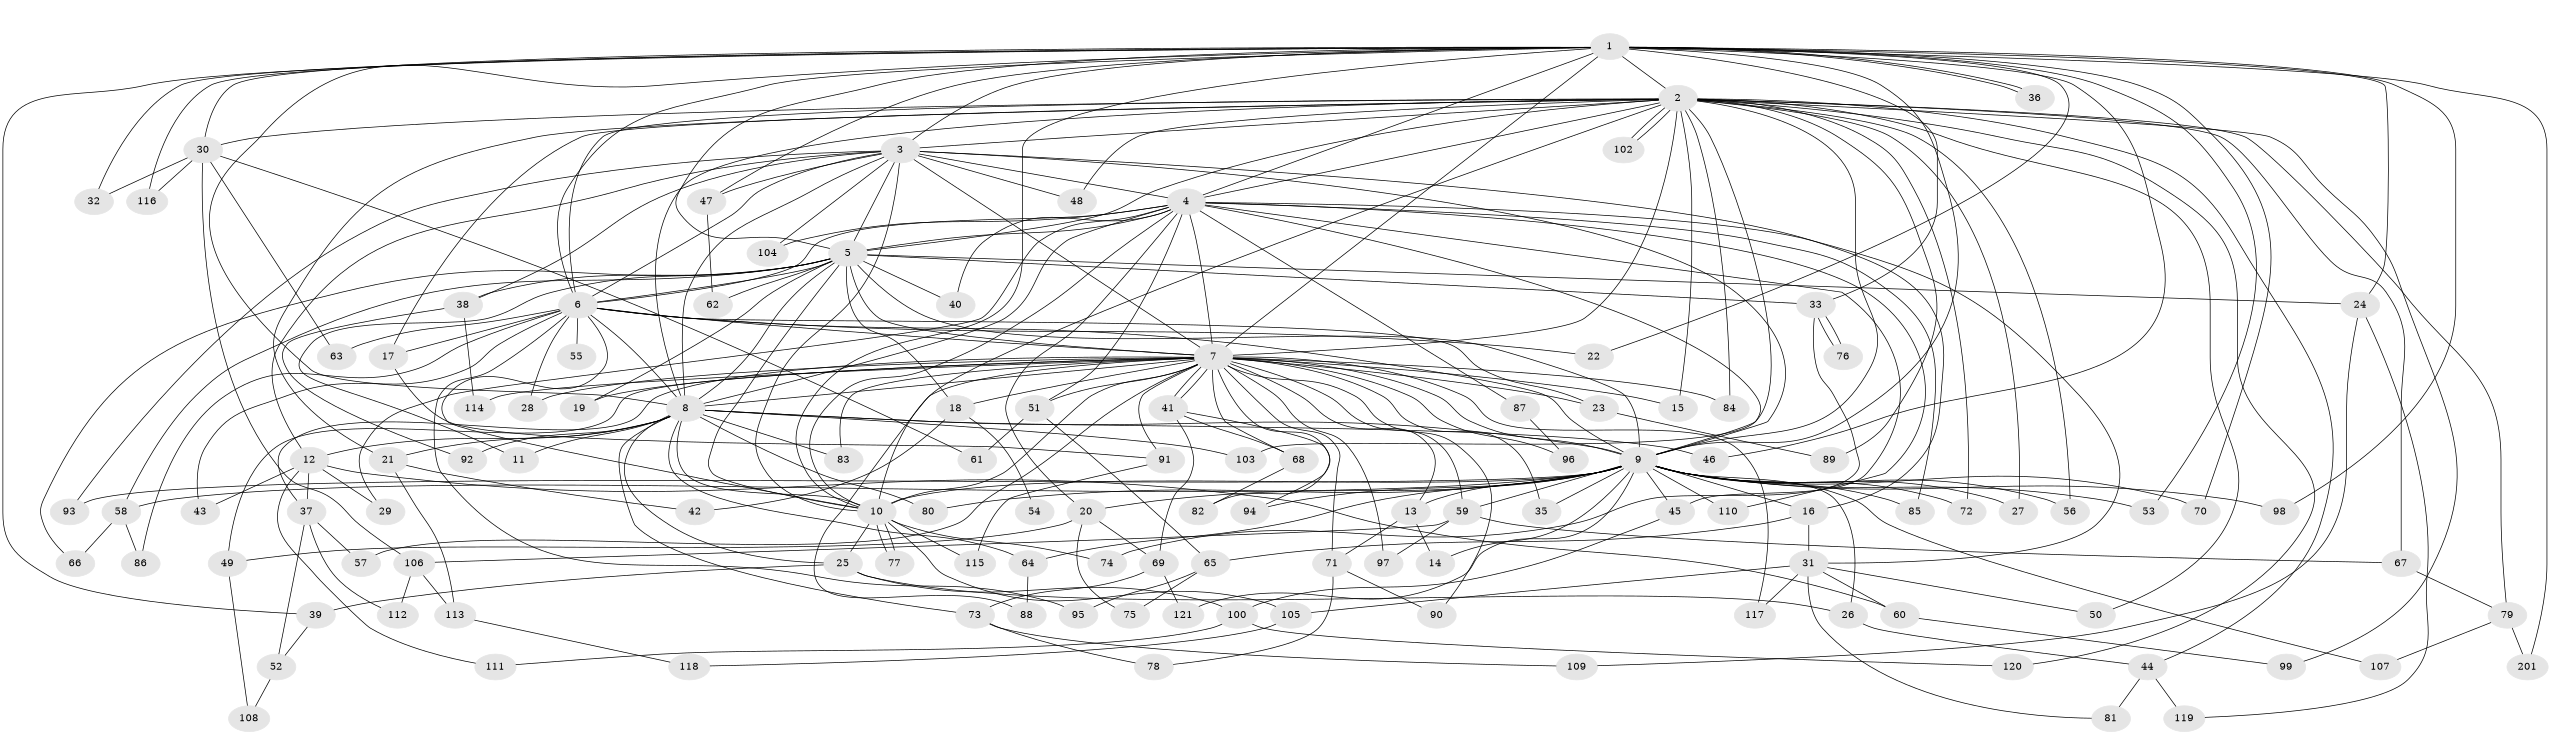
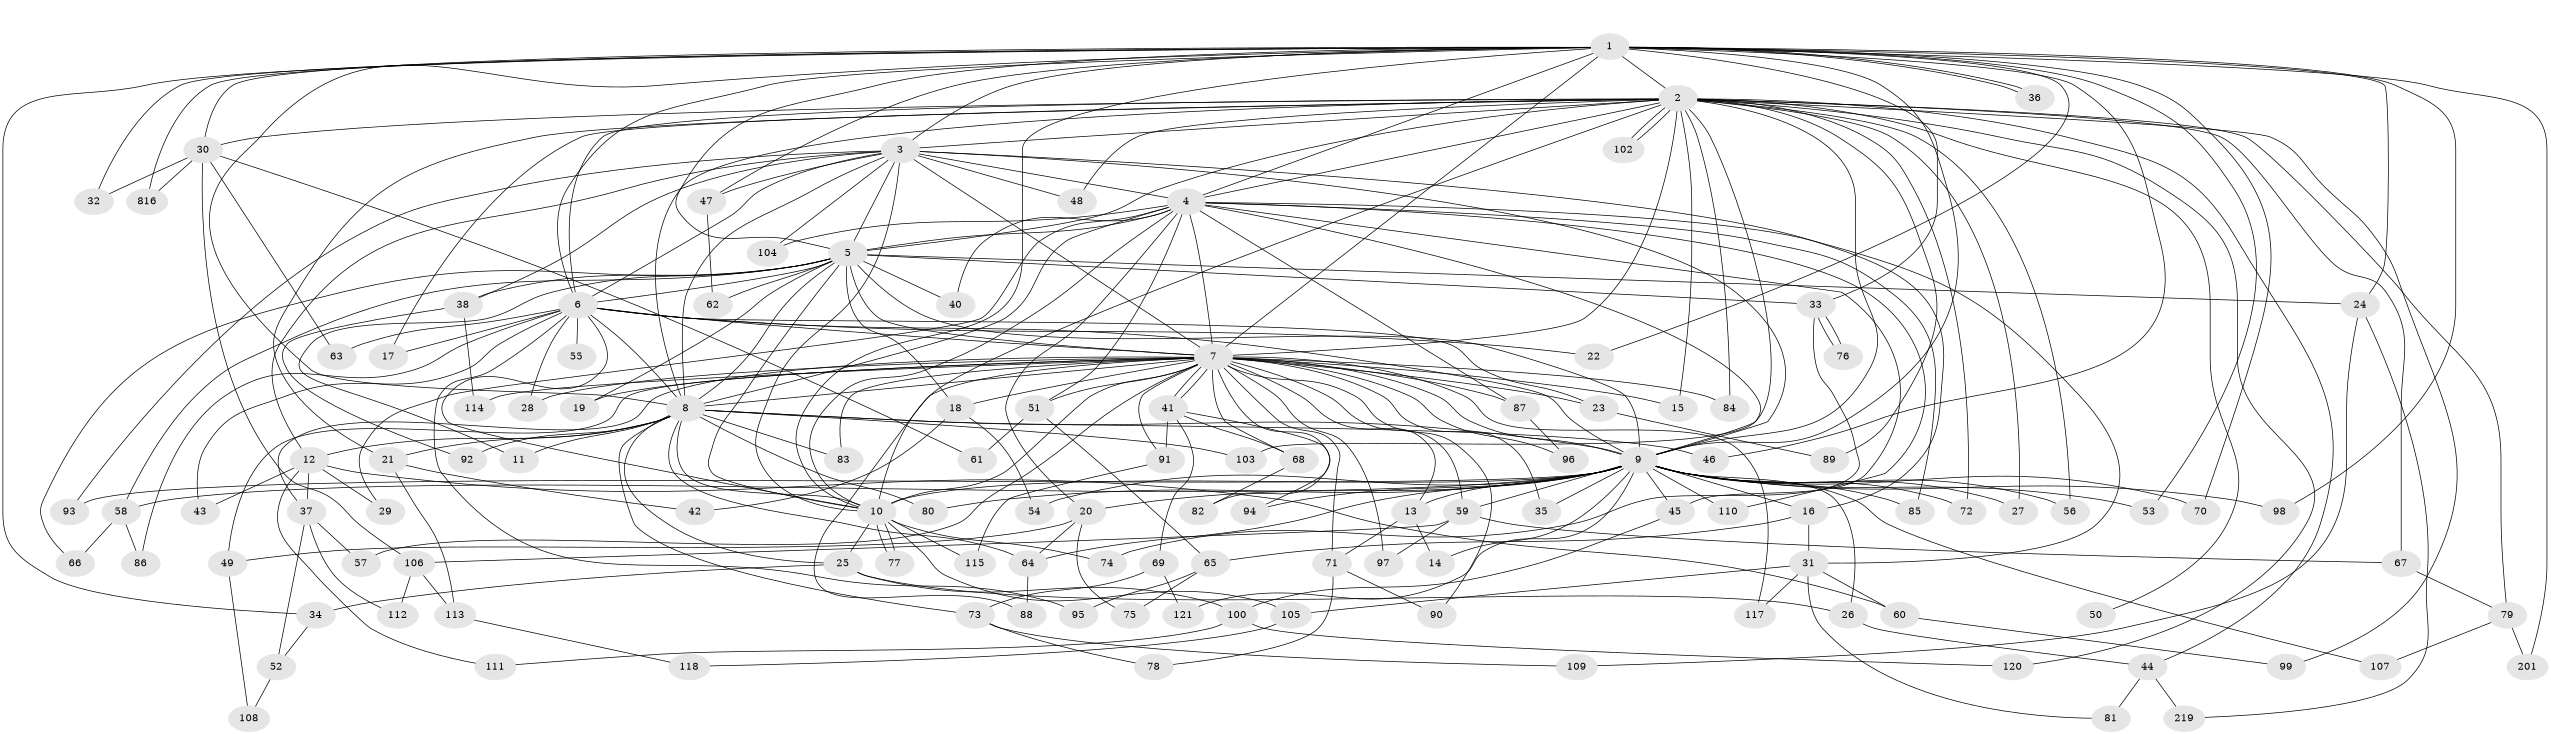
  graph {
    node [color=gray90 style=filled]
    1
    2
    3
    4
    5
    6
    7
    8
    9
    10
    22
    24
    30
    32
    33
-   34 [label=39]
+   34
    36
    46
    47
    53
    70
    98
    n23 [label=201]
-   116
+   116 [label=816]
    15
    17
    21
    27
    44
    48
    50
    56
    67
    72
    79
    84
    89
    99
    102
    103
    120
    12
    16
    38
    93
    104
    20
    29
    31
    40
    45
    51
    85
    87
    110
    11
    18
    19
    58
    62
    66
    55
    23
    28
    43
    63
    86
    95
    13
    35
    37
    41
    49
    57
    59
    68
    71
    82
    83
    88
    90
    91
    96
    97
    114
    117
    25
    64
    73
    80
    92
    14
    26
    54
    94
    107
    121
    74
    77
    105
    115
    109
-   119
+   119 [label=219]
    61
    106
    76
    52
    42
    113
    81
    60
    111
    65
    69
    75
    100
    112
    108
    78
    118
    1 -- 2
    1 -- 3
    1 -- 4
    1 -- 5
    1 -- 6
    1 -- 7
    1 -- 8
    1 -- 9
    1 -- 10
    1 -- 22
    1 -- 24
    1 -- 30
    1 -- 32
    1 -- 33
    1 -- 34
    1 -- 36
    1 -- 36
    1 -- 46
    1 -- 47
    1 -- 53
    1 -- 70
    1 -- 98
    1 -- n23
    1 -- 116
    2 -- 3
    2 -- 4
    2 -- 5
    2 -- 6
    2 -- 7
    2 -- 8
    2 -- 9
    2 -- 10
    2 -- 30
    2 -- 15
    2 -- 17
    2 -- 21
    2 -- 27
    2 -- 44
    2 -- 48
    2 -- 50
    2 -- 56
    2 -- 67
    2 -- 72
    2 -- 79
    2 -- 84
    2 -- 89
    2 -- 99
    2 -- 102
    2 -- 102
    2 -- 103
    2 -- 120
    3 -- 4
    3 -- 5
    3 -- 6
    3 -- 7
    3 -- 8
    3 -- 9
    3 -- 10
    3 -- 47
    3 -- 48
    3 -- 12
    3 -- 16
    3 -- 38
    3 -- 93
    3 -- 104
    4 -- 5
-   4 -- 6
    4 -- 7
    4 -- 8
    4 -- 9
    4 -- 10
    4 -- 104
    4 -- 20
    4 -- 29
    4 -- 31
    4 -- 40
    4 -- 45
    4 -- 51
    4 -- 85
    4 -- 87
    4 -- 110
    5 -- 6
    5 -- 7
    5 -- 8
    5 -- 9
    5 -- 10
    5 -- 24
    5 -- 33
    5 -- 38
    5 -- 40
    5 -- 11
    5 -- 18
    5 -- 19
    5 -- 58
    5 -- 62
    5 -- 66
    6 -- 7
    6 -- 8
    6 -- 9
    6 -- 10
    6 -- 22
    6 -- 17
    6 -- 55
    6 -- 23
    6 -- 28
    6 -- 43
    6 -- 63
    6 -- 86
    6 -- 95
    7 -- 8
    7 -- 9
    7 -- 10
    7 -- 15
    7 -- 84
    7 -- 51
+   7 -- 87
    7 -- 18
    7 -- 19
    7 -- 23
    7 -- 28
    7 -- 13
    7 -- 35
    7 -- 37
    7 -- 41
    7 -- 41
    7 -- 49
    7 -- 57
    7 -- 59
    7 -- 68
    7 -- 71
    7 -- 82
    7 -- 83
    7 -- 88
    7 -- 90
    7 -- 91
    7 -- 96
    7 -- 97
    7 -- 114
    7 -- 117
    8 -- 9
    8 -- 10
    8 -- 46
    8 -- 21
    8 -- 103
    8 -- 12
    8 -- 11
    8 -- 83
    8 -- 25
    8 -- 64
    8 -- 73
    8 -- 80
    8 -- 92
    9 -- 10
    9 -- 53
    9 -- 70
    9 -- 98
    9 -- 27
    9 -- 56
    9 -- 72
    9 -- 16
    9 -- 93
    9 -- 20
    9 -- 45
    9 -- 85
    9 -- 110
    9 -- 58
    9 -- 13
    9 -- 35
    9 -- 59
    9 -- 64
    9 -- 80
    9 -- 14
    9 -- 26
+   9 -- 54
    9 -- 94
    9 -- 107
    9 -- 121
    10 -- 25
    10 -- 74
    10 -- 77
    10 -- 77
    10 -- 105
    10 -- 115
    24 -- 109
    24 -- 119
    30 -- 32
    30 -- 116
    30 -- 63
    30 -- 61
    30 -- 106
    33 -- 74
    33 -- 76
    33 -- 76
    34 -- 52
    47 -- 62
    21 -- 42
    21 -- 113
    44 -- 119
    44 -- 81
    67 -- 79
    79 -- n23
    79 -- 107
    12 -- 29
    12 -- 43
    12 -- 37
    12 -- 60
    12 -- 111
    16 -- 31
    16 -- 65
    38 -- 114
    38 -- 92
    20 -- 49
-   20 -- 69
+   20 -- 64
    20 -- 75
-   31 -- 50
    31 -- 117
    31 -- 105
    31 -- 81
    31 -- 60
    45 -- 100
    51 -- 61
    51 -- 65
    87 -- 96
    18 -- 54
    18 -- 42
    58 -- 66
    58 -- 86
    23 -- 89
    13 -- 71
    13 -- 14
    37 -- 57
    37 -- 52
    37 -- 112
    41 -- 68
-   17 -- 91
+   41 -- 91
    41 -- 94
    41 -- 69
    49 -- 108
    59 -- 67
    59 -- 97
    59 -- 106
    68 -- 82
    71 -- 90
    71 -- 78
    91 -- 115
    25 -- 34
    25 -- 26
    25 -- 100
    64 -- 88
    73 -- 109
    73 -- 78
    26 -- 44
    105 -- 118
    106 -- 113
    106 -- 112
    52 -- 108
    113 -- 118
    60 -- 99
    65 -- 95
    65 -- 75
    69 -- 73
    69 -- 121
    100 -- 120
    100 -- 111
  }
